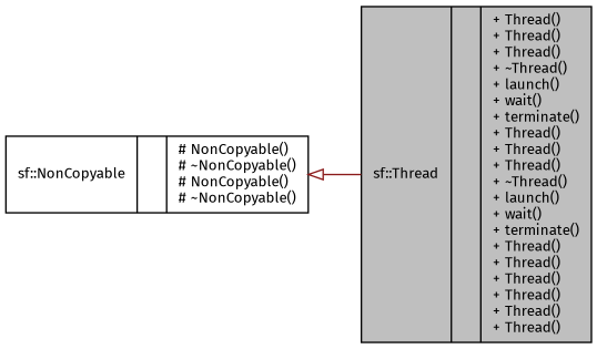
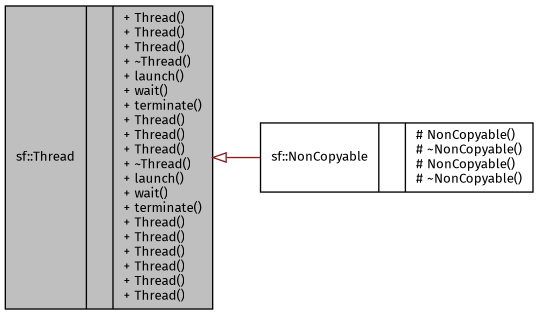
  digraph {
    rankdir=LR
    fontname="Fira Sans"
    node [color=black fontname="Fira Sans" fontsize=10 shape=record style=filled]
    n1 [fillcolor=grey75 fontcolor=black height=0.2 label="{sf::Thread\n||+ Thread()\l+ Thread()\l+ Thread()\l+ ~Thread()\l+ launch()\l+ wait()\l+ terminate()\l+ Thread()\l+ Thread()\l+ Thread()\l+ ~Thread()\l+ launch()\l+ wait()\l+ terminate()\l+ Thread()\l+ Thread()\l+ Thread()\l+ Thread()\l+ Thread()\l+ Thread()\l}" width=0.4]
    n2 [fillcolor=white height=0.2 label="{sf::NonCopyable\n||# NonCopyable()\l# ~NonCopyable()\l# NonCopyable()\l# ~NonCopyable()\l}" width=0.4]
-   n2 -> n1 [arrowtail=onormal color=firebrick4 dir=back fontname="Fira Sans" fontsize=10 labelfontname=Helvetica labelfontsize=10 style=solid]
+   n1 -> n2 [arrowtail=onormal color=firebrick4 dir=back fontname="Fira Sans" fontsize=10 labelfontname=Helvetica labelfontsize=10 style=solid]
  }
